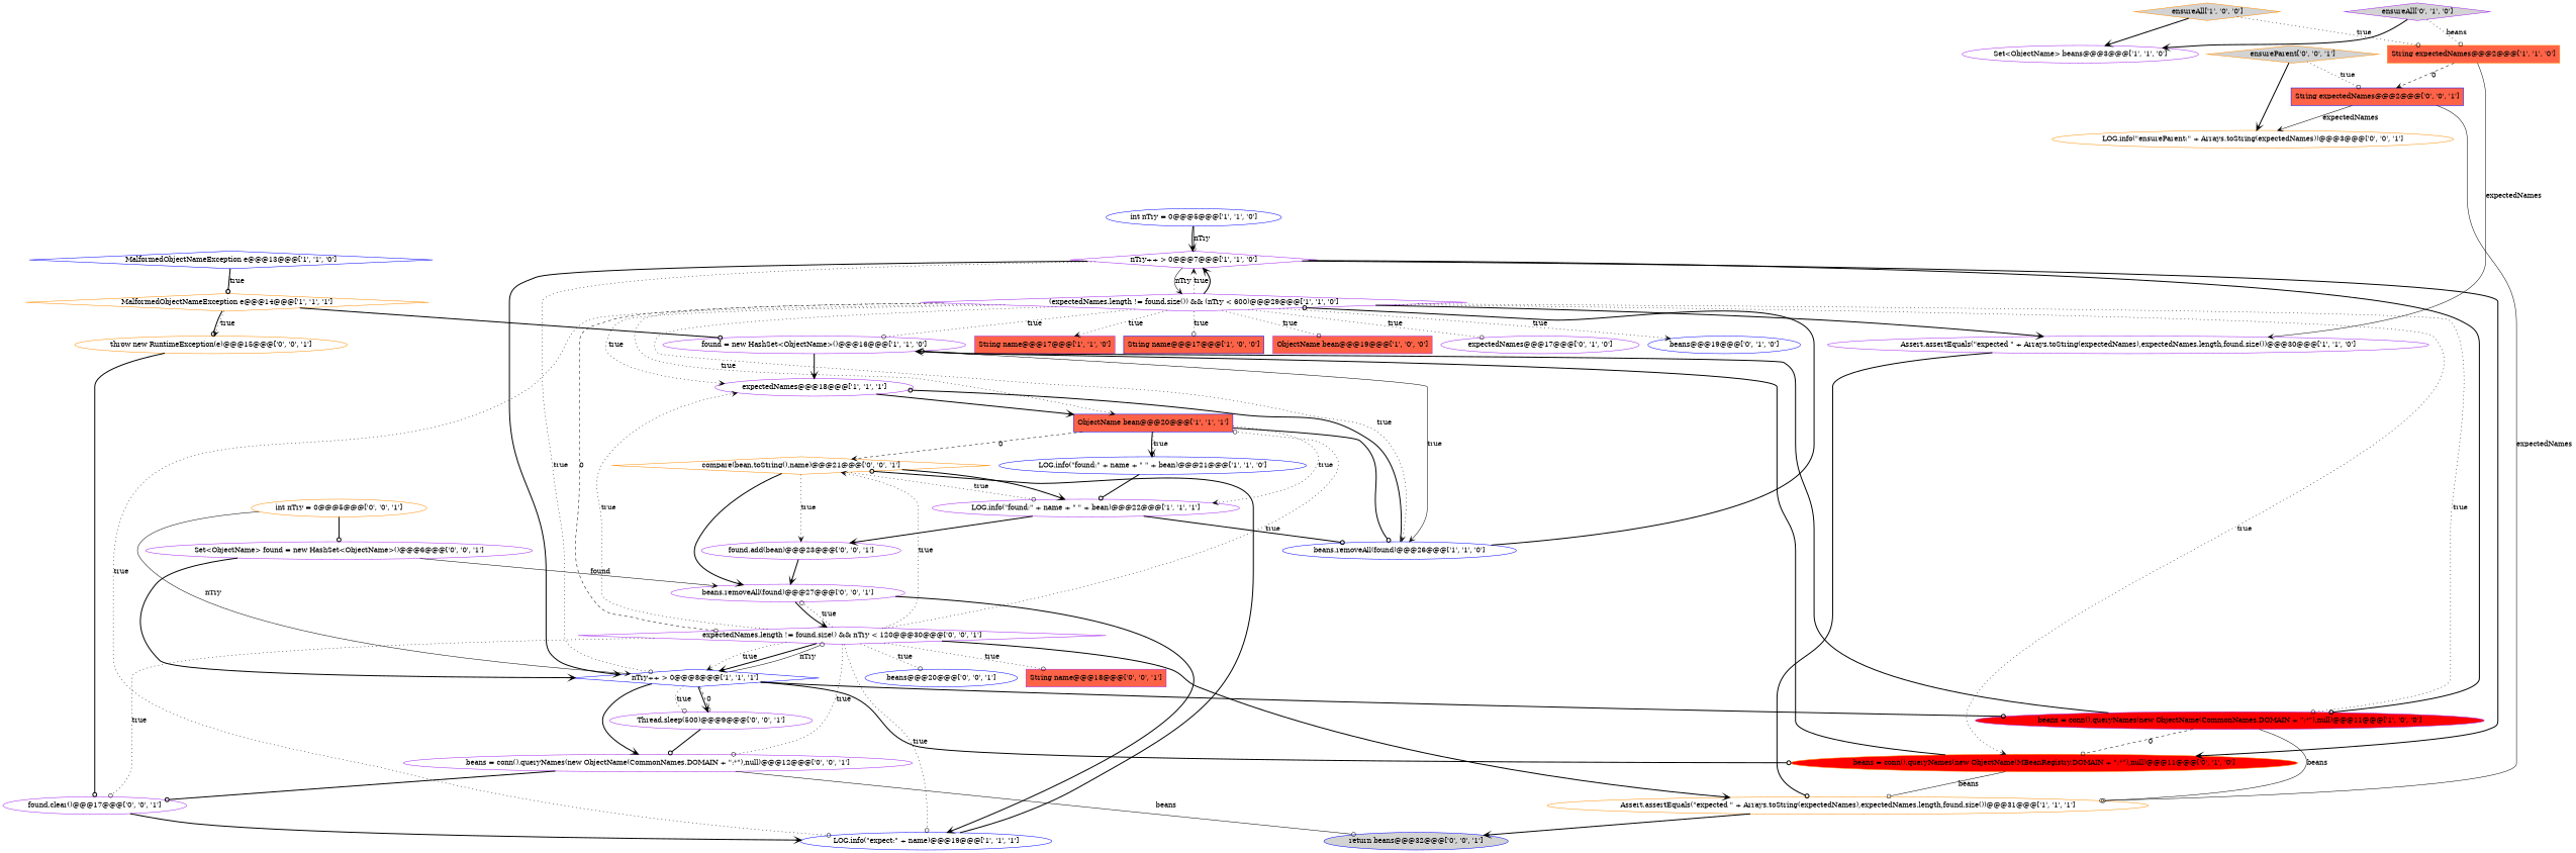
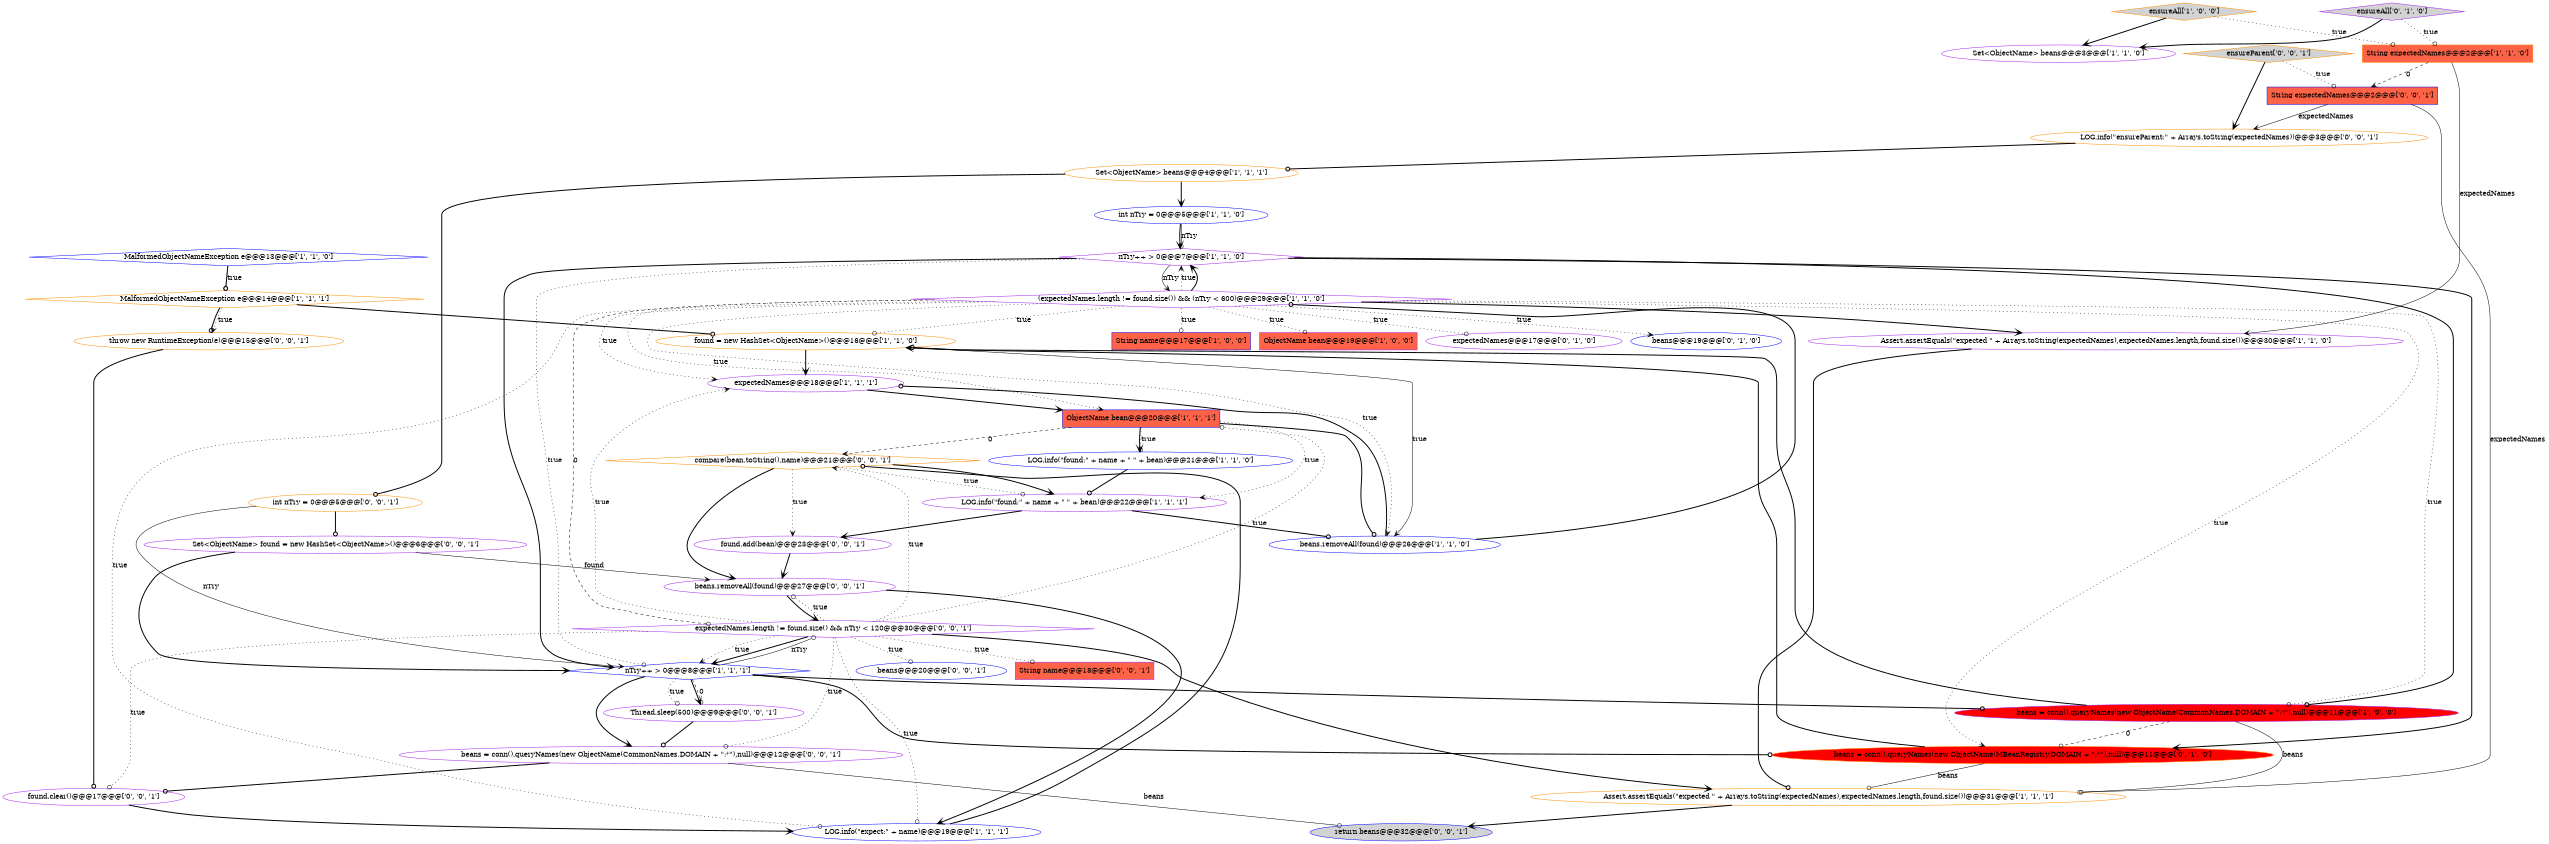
  digraph {
    node [color=purple fillcolor=white shape=ellipse style=filled]
    edge [arrowhead=odot style=bold]
    n1 [color=darkorange fillcolor=lightgray label="ensureAll['1', '0', '0']" shape=diamond]
    n2 [label="Set<ObjectName> beans@@@3@@@['1', '1', '0']"]
    n3 [color=darkorange fillcolor=tomato label="String expectedNames@@@2@@@['1', '1', '0']" shape=box]
    n4 [label="Assert.assertEquals(\"expected \" + Arrays.toString(expectedNames),expectedNames.length,found.size())@@@30@@@['1', '1', '0']"]
    n5 [color=blue fillcolor=tomato label="String expectedNames@@@2@@@['0', '0', '1']" shape=box]
-   n6 [label="found = new HashSet<ObjectName>()@@@16@@@['1', '1', '0']"]
+   n6 [color=darkorange label="found = new HashSet<ObjectName>()@@@16@@@['1', '1', '0']"]
    n7 [label="expectedNames@@@18@@@['1', '1', '1']"]
    n8 [color=blue label="beans.removeAll(found)@@@26@@@['1', '1', '0']"]
    n9 [color=blue fillcolor=tomato label="ObjectName bean@@@20@@@['1', '1', '1']" shape=box]
    n10 [label="(expectedNames.length != found.size()) && (nTry < 600)@@@29@@@['1', '1', '0']" shape=diamond]
    n11 [fillcolor=lightgray label="ensureAll['0', '1', '0']" shape=diamond]
    n12 [label="found.add(bean)@@@23@@@['0', '0', '1']"]
    n13 [label="beans.removeAll(found)@@@27@@@['0', '0', '1']"]
    n14 [label="expectedNames.length != found.size() && nTry < 120@@@30@@@['0', '0', '1']" shape=diamond]
    n15 [color=blue label="LOG.info(\"expect:\" + name)@@@19@@@['1', '1', '1']"]
+   n16 [color=darkorange label="Set<ObjectName> beans@@@4@@@['1', '1', '1']"]
    n17 [color=blue label="int nTry = 0@@@5@@@['1', '1', '0']"]
    n18 [color=darkorange label="int nTry = 0@@@5@@@['0', '0', '1']"]
    n19 [color=darkorange label="Assert.assertEquals(\"expected \" + Arrays.toString(expectedNames),expectedNames.length,found.size())@@@31@@@['1', '1', '1']"]
    n20 [color=blue fillcolor=lightgray label="return beans@@@32@@@['0', '0', '1']"]
    n21 [label="beans = conn().queryNames(new ObjectName(CommonNames.DOMAIN + \":*\"),null)@@@12@@@['0', '0', '1']"]
    n22 [label="found.clear()@@@17@@@['0', '0', '1']"]
    n23 [color=darkorange label="throw new RuntimeException(e)@@@15@@@['0', '0', '1']"]
    n24 [color=blue label="beans@@@20@@@['0', '0', '1']"]
    n25 [fillcolor=tomato label="String name@@@18@@@['0', '0', '1']" shape=box]
    n26 [label="nTry++ > 0@@@7@@@['1', '1', '0']" shape=diamond]
    n27 [color=blue label="nTry++ > 0@@@8@@@['1', '1', '1']" shape=diamond]
    n28 [color=darkorange fillcolor=red label="beans = conn().queryNames(new ObjectName(MBeanRegistry.DOMAIN + \":*\"),null)@@@11@@@['0', '1', '0']"]
    n29 [fillcolor=red label="beans = conn().queryNames(new ObjectName(CommonNames.DOMAIN + \":*\"),null)@@@11@@@['1', '0', '0']"]
    n30 [label="Thread.sleep(500)@@@9@@@['0', '0', '1']"]
-   n31 [fillcolor=tomato label="String name@@@17@@@['1', '1', '0']" shape=box]
    n32 [color=blue fillcolor=tomato label="String name@@@17@@@['1', '0', '0']" shape=box]
    n33 [fillcolor=tomato label="ObjectName bean@@@19@@@['1', '0', '0']" shape=box]
    n34 [label="expectedNames@@@17@@@['0', '1', '0']"]
    n35 [color=blue label="beans@@@19@@@['0', '1', '0']"]
    n36 [color=blue label="MalformedObjectNameException e@@@13@@@['1', '1', '0']" shape=diamond]
    n37 [color=darkorange label="MalformedObjectNameException e@@@14@@@['1', '1', '1']" shape=diamond]
    n38 [color=darkorange label="compare(bean.toString(),name)@@@21@@@['0', '0', '1']" shape=diamond]
    n39 [color=blue label="LOG.info(\"found:\" + name + \" \" + bean)@@@21@@@['1', '1', '0']"]
    n40 [label="LOG.info(\"found:\" + name + \" \" + bean)@@@22@@@['1', '1', '1']"]
    n41 [color=darkorange fillcolor=lightgray label="ensureParent['0', '0', '1']" shape=diamond]
    n42 [color=darkorange label="LOG.info(\"ensureParent:\" + Arrays.toString(expectedNames))@@@3@@@['0', '0', '1']"]
    n43 [label="Set<ObjectName> found = new HashSet<ObjectName>()@@@6@@@['0', '0', '1']"]
    n1 -> n2 [arrowhead=vee]
    n1 -> n3 [label=true style=dotted]
    n3 -> n4 [arrowhead=vee label=expectedNames style=solid]
    n3 -> n5 [arrowhead=vee label=0 style=dashed]
    n4 -> n19
    n5 -> n19 [label=expectedNames style=solid]
    n5 -> n42 [arrowhead=vee label=expectedNames style=solid]
    n6 -> n7 [arrowhead=vee]
    n6 -> n8 [arrowhead=vee label=true style=solid]
    n7 -> n9 [arrowhead=vee]
    n8 -> n7
    n8 -> n10
    n9 -> n8
    n9 -> n38 [arrowhead=vee label=0 style=dashed]
    n9 -> n39 [arrowhead=vee]
    n9 -> n39 [label=true style=dotted]
    n9 -> n40 [arrowhead=vee label=true style=dotted]
    n10 -> n4 [arrowhead=vee]
    n10 -> n6 [label=true style=dotted]
    n10 -> n7 [arrowhead=vee label=true style=dotted]
    n10 -> n8 [arrowhead=vee label=true style=dotted]
    n10 -> n9 [arrowhead=vee label=true style=dotted]
    n10 -> n14 [label=0 style=dashed]
    n10 -> n15 [label=true style=dotted]
    n10 -> n26 [arrowhead=vee label=true style=dotted]
    n10 -> n26 [arrowhead=vee]
    n10 -> n28 [arrowhead=vee label=true style=dotted]
    n10 -> n29 [label=true style=dotted]
-   n10 -> n31 [arrowhead=vee label=true style=dotted]
    n10 -> n32 [label=true style=dotted]
    n10 -> n33 [label=true style=dotted]
    n10 -> n34 [label=true style=dotted]
    n10 -> n35 [arrowhead=vee label=true style=dotted]
    n11 -> n2 [arrowhead=vee]
-   n11 -> n3 [label=beans style=dotted]
+   n11 -> n3 [label=true style=dotted]
    n12 -> n13 [arrowhead=vee]
    n13 -> n14 [arrowhead=vee]
    n13 -> n15 [arrowhead=vee]
    n14 -> n7 [arrowhead=vee label=true style=dotted]
    n14 -> n9 [label=true style=dotted]
    n14 -> n13 [label=true style=dotted]
    n14 -> n15 [label=true style=dotted]
    n14 -> n19 [arrowhead=vee]
    n14 -> n21 [label=true style=dotted]
    n14 -> n22 [label=true style=dotted]
    n14 -> n24 [label=true style=dotted]
    n14 -> n25 [label=true style=dotted]
    n14 -> n27 [arrowhead=vee label=true style=dotted]
    n14 -> n27 [arrowhead=vee]
    n14 -> n38 [arrowhead=vee label=true style=dotted]
    n15 -> n38
+   n16 -> n17 [arrowhead=vee]
+   n16 -> n18
    n17 -> n26 [arrowhead=vee]
    n17 -> n26 [label=nTry style=solid]
    n18 -> n27 [arrowhead=vee label=nTry style=solid]
    n18 -> n43
    n19 -> n20 [arrowhead=vee]
    n21 -> n20 [label=beans style=solid]
    n21 -> n22
    n22 -> n15 [arrowhead=vee]
    n23 -> n22
    n26 -> n10 [arrowhead=vee label=nTry style=solid]
    n26 -> n27 [arrowhead=vee]
    n26 -> n27 [label=true style=dotted]
    n26 -> n28 [arrowhead=vee]
    n26 -> n29
    n27 -> n14 [label=nTry style=solid]
    n27 -> n21 [arrowhead=vee]
    n27 -> n28
    n27 -> n29
    n27 -> n30 [label=true style=dotted]
    n27 -> n30 [arrowhead=vee]
    n27 -> n30 [label=0 style=dashed]
    n28 -> n6
    n28 -> n19 [label=beans style=solid]
    n29 -> n6 [arrowhead=vee]
    n29 -> n19 [label=beans style=solid]
    n29 -> n28 [label=0 style=dashed]
    n30 -> n21
    n36 -> n37
    n36 -> n37 [label=true style=dotted]
    n37 -> n6
    n37 -> n23 [arrowhead=vee label=true style=dotted]
    n37 -> n23
    n38 -> n12 [arrowhead=vee label=true style=dotted]
    n38 -> n13 [arrowhead=vee]
    n38 -> n40 [arrowhead=vee]
    n38 -> n40 [label=true style=dotted]
    n39 -> n40
    n40 -> n8
    n40 -> n12 [arrowhead=vee]
    n41 -> n5 [label=true style=dotted]
    n41 -> n42 [arrowhead=vee]
+   n42 -> n16
    n43 -> n13 [arrowhead=vee label=found style=solid]
    n43 -> n27 [arrowhead=vee]
  }
